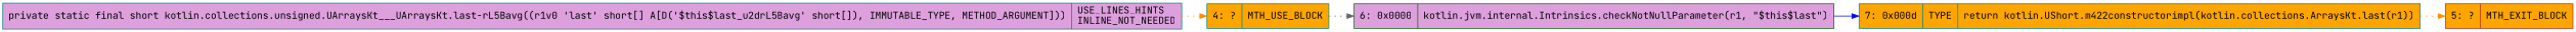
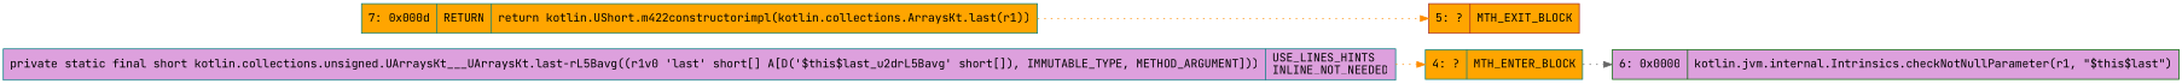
  digraph {
    fontname="JetBrains Mono"
    rankdir=LR
    node [color=teal fillcolor=orange fontname="JetBrains Mono" shape=record style=filled]
    edge [color=darkorange fontname="JetBrains Mono" style=dotted]
-   n1 [label="{4\:\ ?|MTH_USE_BLOCK\l}"]
+   n1 [label="{4\:\ ?|MTH_ENTER_BLOCK\l}"]
    n2 [color=darkgreen fillcolor=plum label="{6\:\ 0x0000|kotlin.jvm.internal.Intrinsics.checkNotNullParameter(r1, \"$this$last\")\l}"]
-   n3 [label="{7\:\ 0x000d|TYPE\l|return kotlin.UShort.m422constructorimpl(kotlin.collections.ArraysKt.last(r1))\l}"]
+   n3 [label="{7\:\ 0x000d|RETURN\l|return kotlin.UShort.m422constructorimpl(kotlin.collections.ArraysKt.last(r1))\l}"]
    n4 [color=brown label="{5\:\ ?|MTH_EXIT_BLOCK\l}"]
    n5 [fillcolor=plum label="{private static final short kotlin.collections.unsigned.UArraysKt___UArraysKt.last\-rL5Bavg((r1v0 'last' short[] A[D('$this$last_u2drL5Bavg' short[]), IMMUTABLE_TYPE, METHOD_ARGUMENT]))  | USE_LINES_HINTS\lINLINE_NOT_NEEDED\l}"]
    n1 -> n2 [color=gray40]
-   n2 -> n3 [color=blue style=solid]
    n3 -> n4
    n5 -> n1
  }
